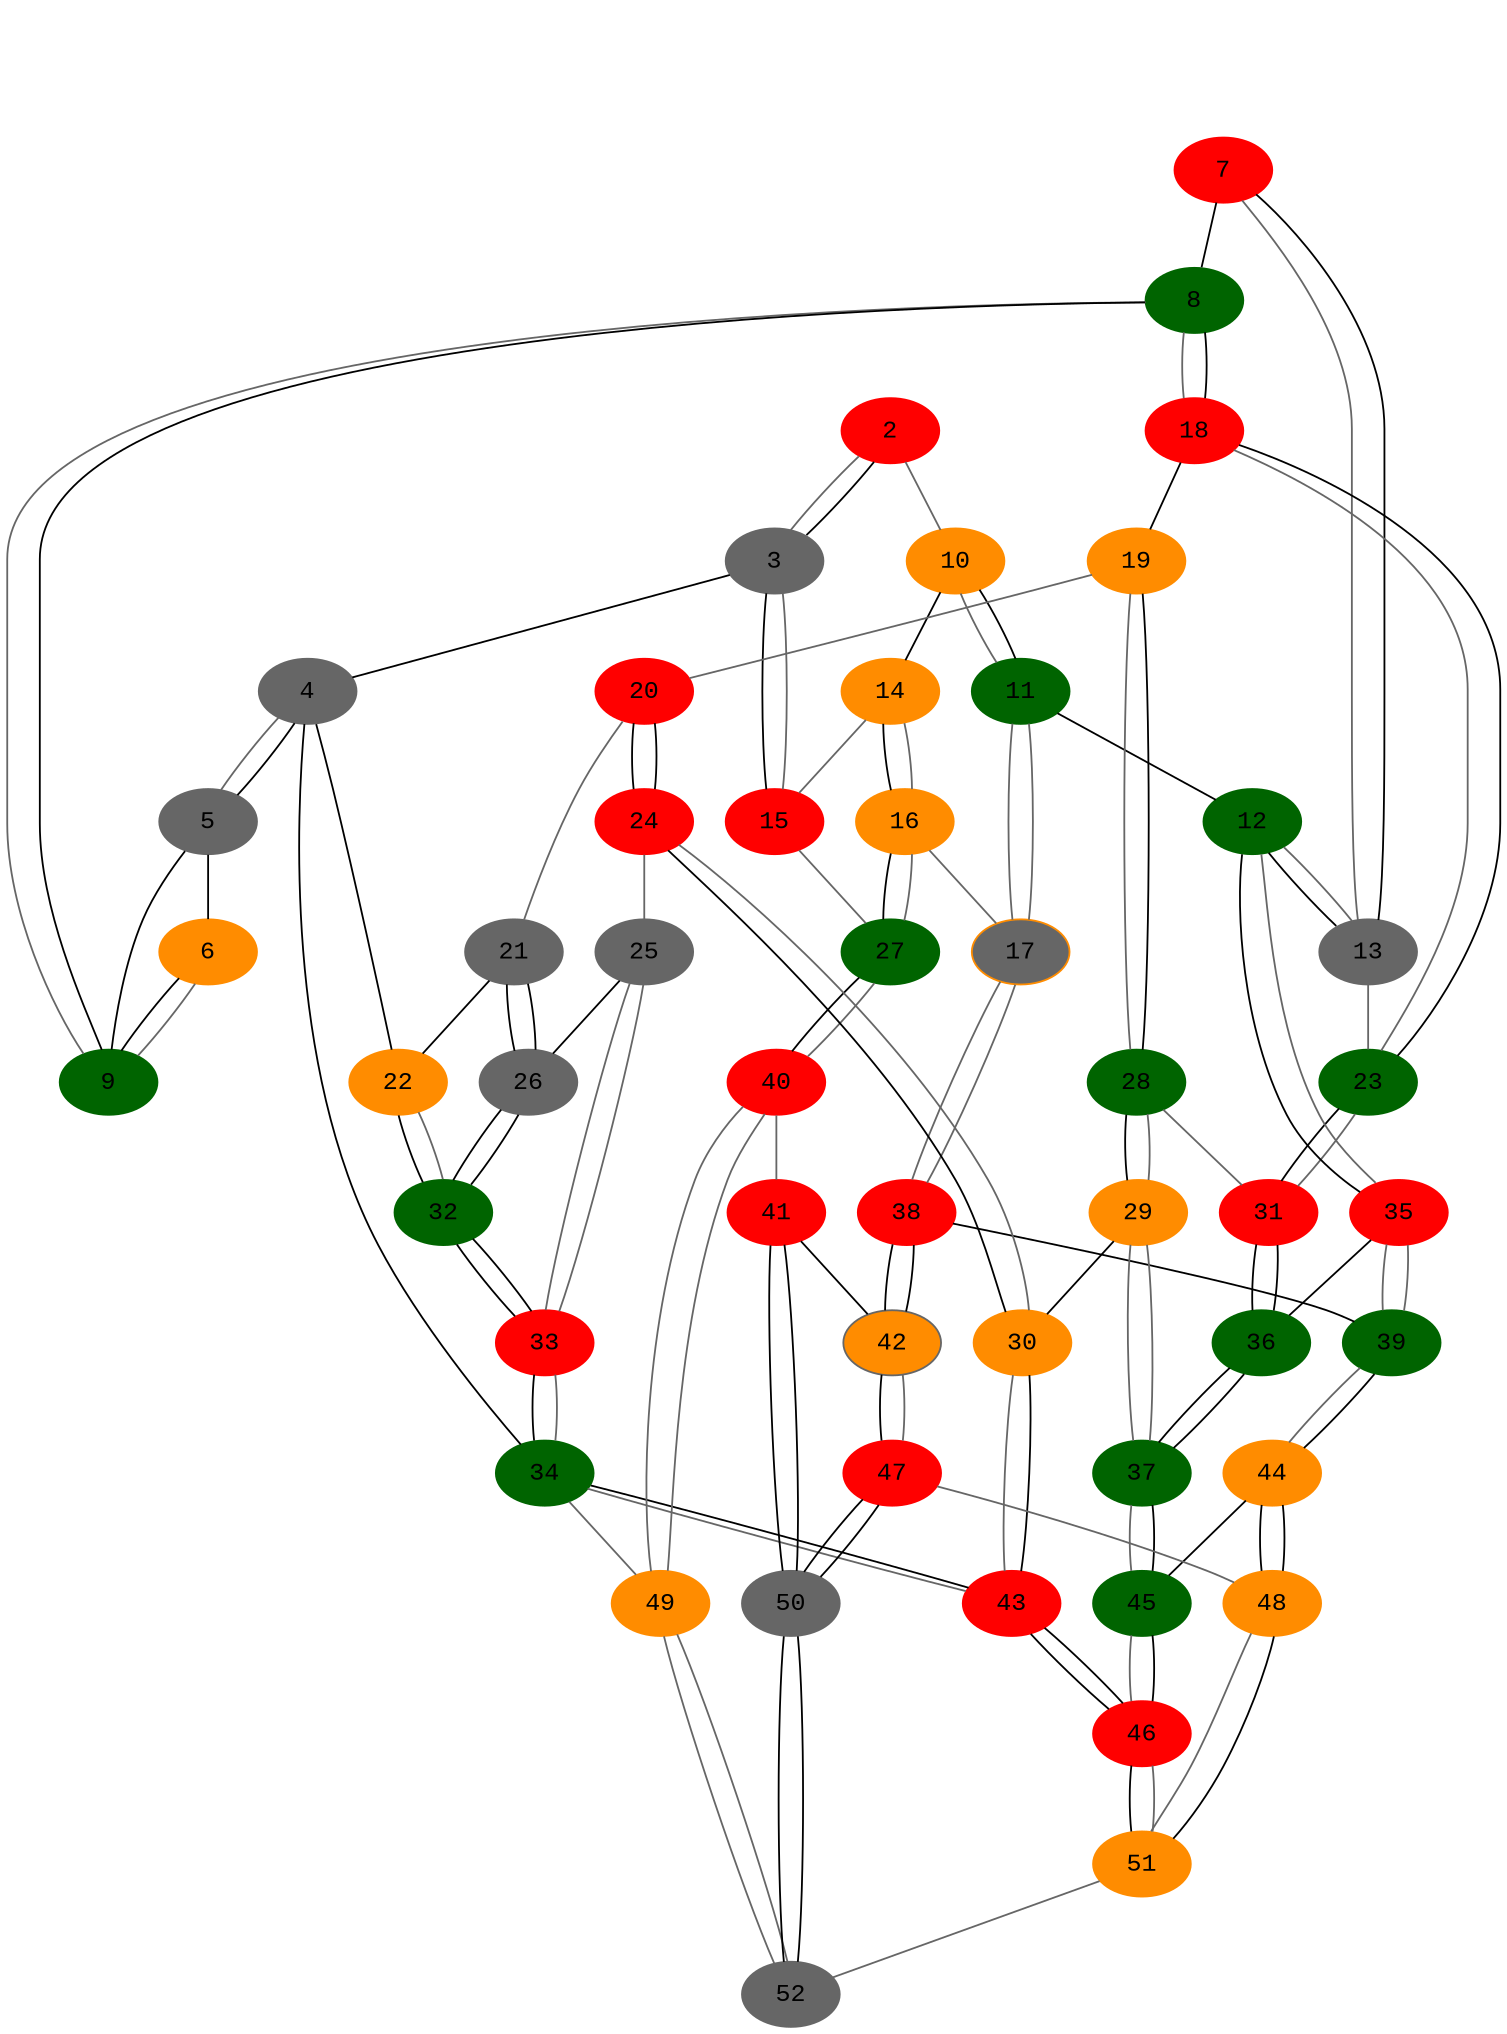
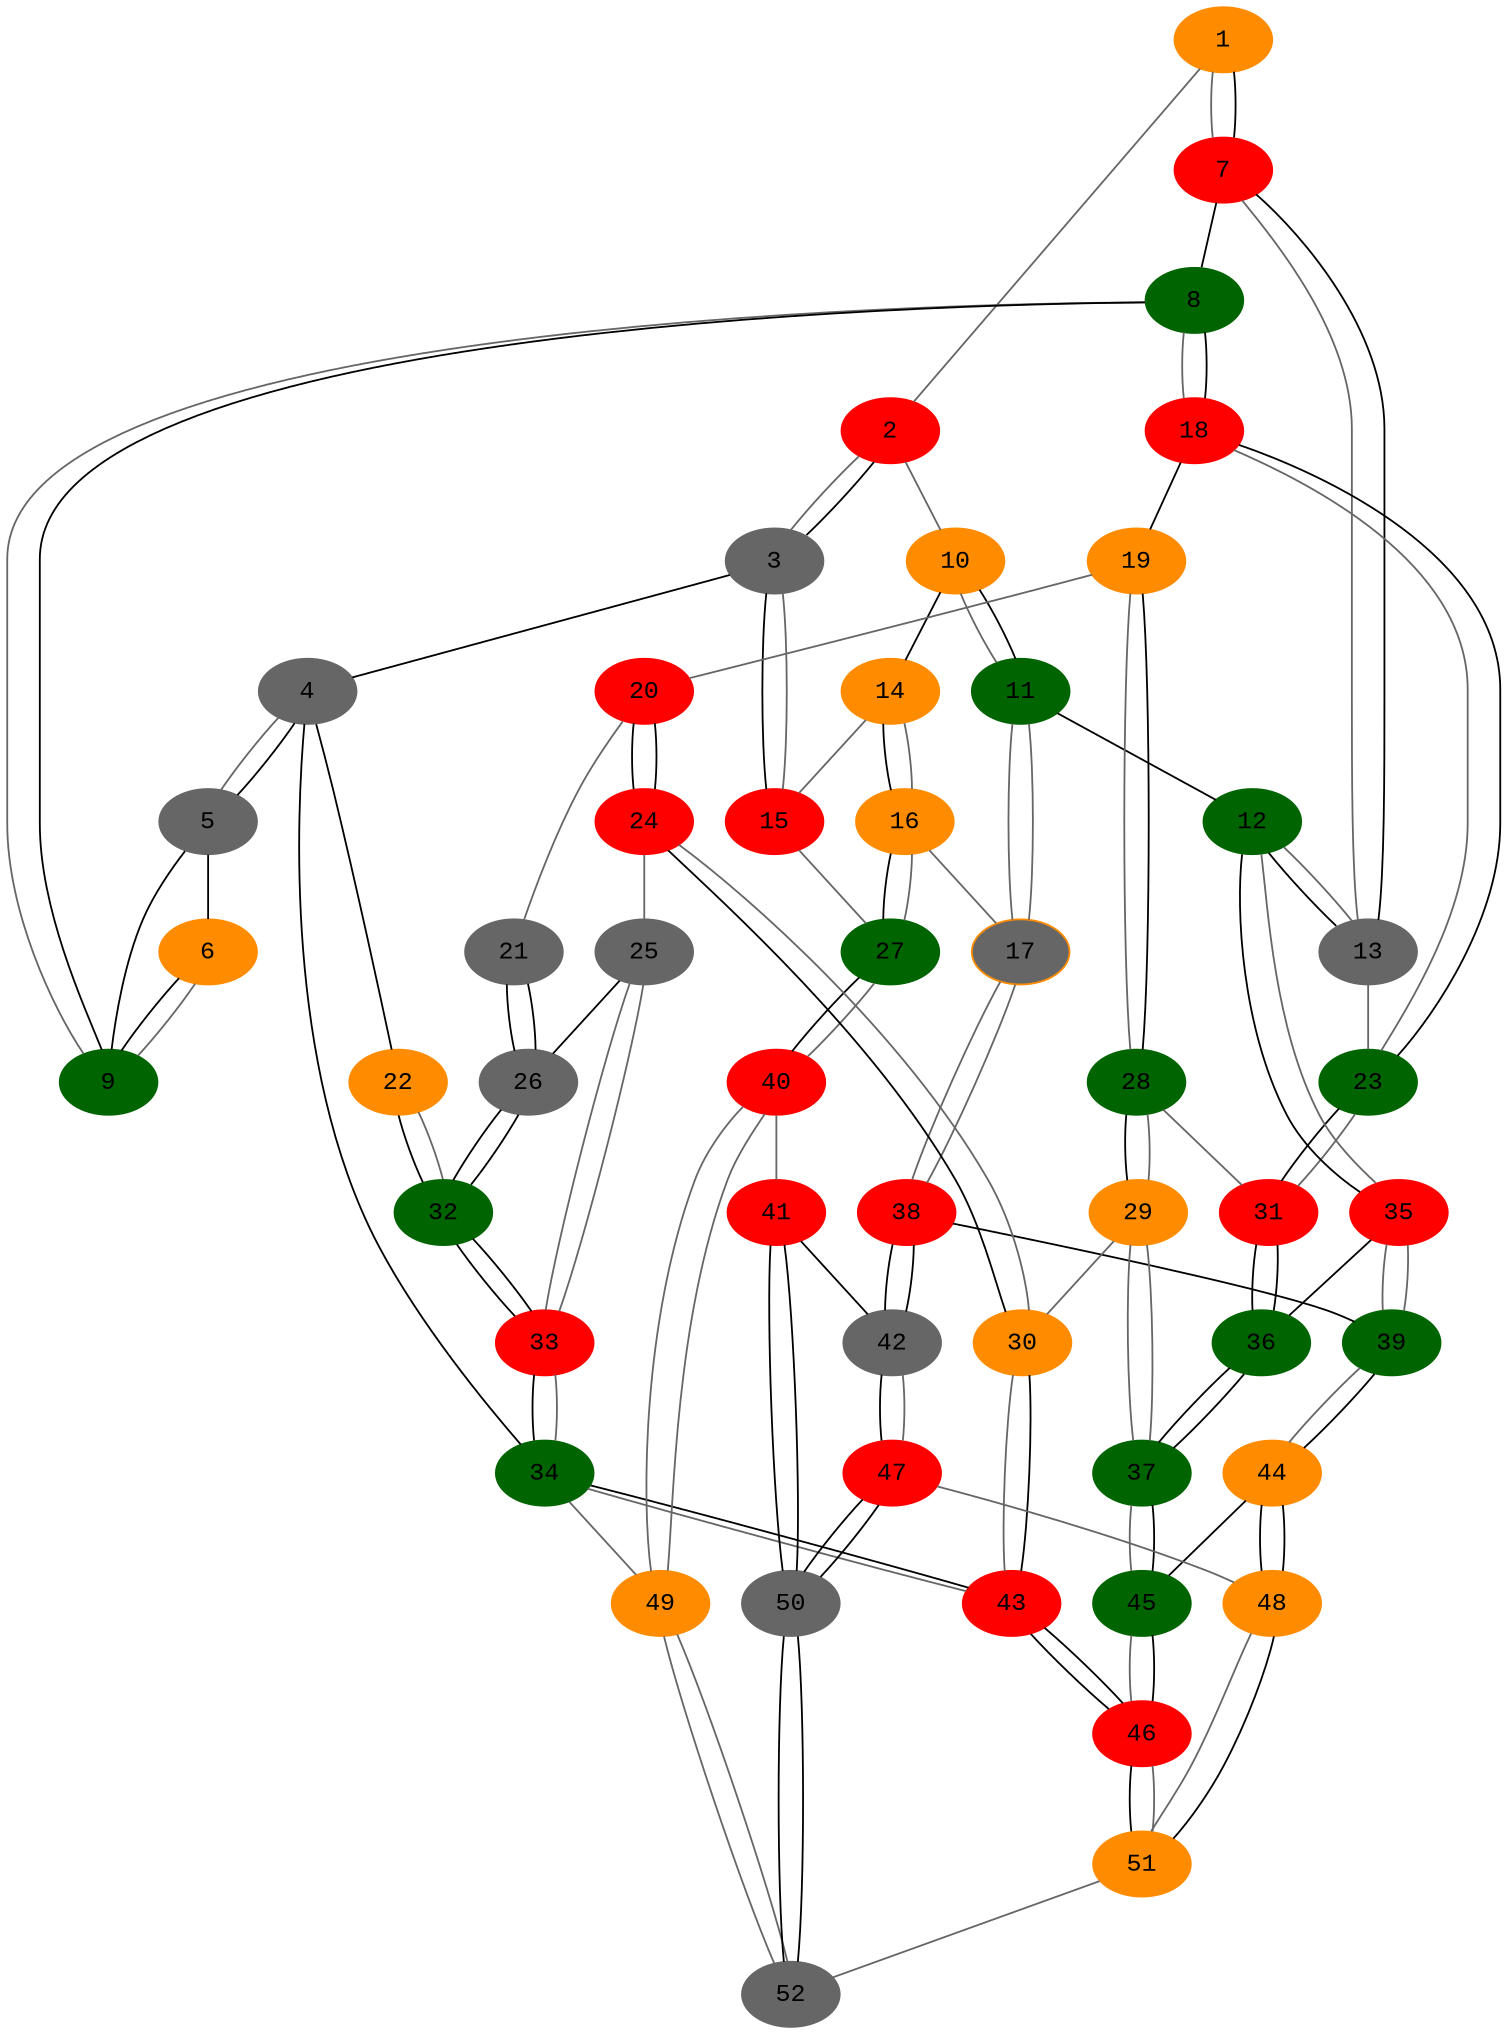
  graph {
    fontname="Liberation Mono"
    node [color=red fontname="Liberation Mono" style=filled]
    edge [color=black fontname="Liberation Mono"]
+   1 [color=darkorange]
    2
    7
    3 [color=gray40]
    10 [color=darkorange]
    8 [color=darkgreen]
    13 [color=gray40]
    4 [color=gray40]
    15
    11 [color=darkgreen]
    14 [color=darkorange]
    5 [color=gray40]
    22 [color=darkorange]
    34 [color=darkgreen]
    27 [color=darkgreen]
    49 [color=darkorange]
    52 [color=gray40]
    6 [color=darkorange]
    9 [color=darkgreen]
    32 [color=darkgreen]
    43
    18
    23 [color=darkgreen]
    19 [color=darkorange]
    12 [color=darkgreen]
    17 [color=darkorange fillcolor=gray40]
    16 [color=darkorange]
    35
    38
    36 [color=darkgreen]
    39 [color=darkgreen]
    31
    40
-   42 [color=gray40 fillcolor=darkorange]
+   42 [color=gray40]
    20
    28 [color=darkgreen]
    21 [color=gray40]
    24
    29 [color=darkorange]
    26 [color=gray40]
    25 [color=gray40]
    30 [color=darkorange]
    33
    41
    37 [color=darkgreen]
    45 [color=darkgreen]
    46
    44 [color=darkorange]
    47
    48 [color=darkorange]
    50 [color=gray40]
    51 [color=darkorange]
+   1 -- 2 [color=gray40]
+   1 -- 7 [color=gray40]
+   1 -- 7
    2 -- 3 [color=gray40]
    2 -- 3
    2 -- 10 [color=gray40]
    7 -- 8
    7 -- 13 [color=gray40]
    7 -- 13
    3 -- 4
    3 -- 15
    3 -- 15 [color=gray40]
    10 -- 11 [color=gray40]
    10 -- 11
    10 -- 14
    8 -- 9 [color=gray40]
    8 -- 9
    8 -- 18 [color=gray40]
    8 -- 18
    13 -- 23 [color=gray40]
    4 -- 5 [color=gray40]
    4 -- 5
    4 -- 22
    4 -- 34
    15 -- 27 [color=gray40]
    11 -- 12
    11 -- 17 [color=gray40]
    11 -- 17 [color=gray40]
    14 -- 15 [color=gray40]
    14 -- 16
    14 -- 16 [color=gray40]
    5 -- 6
    5 -- 9
    22 -- 32
    22 -- 32 [color=gray40]
    34 -- 49 [color=gray40]
    34 -- 43 [color=gray40]
    34 -- 43
    27 -- 40
    27 -- 40 [color=gray40]
    49 -- 52 [color=gray40]
    49 -- 52 [color=gray40]
    6 -- 9
    6 -- 9 [color=gray40]
    32 -- 33
    32 -- 33
    43 -- 46
    43 -- 46
    18 -- 23 [color=gray40]
    18 -- 23
    18 -- 19
    23 -- 31
    23 -- 31 [color=gray40]
    19 -- 20 [color=gray40]
    19 -- 28 [color=gray40]
    19 -- 28
    12 -- 13
    12 -- 13 [color=gray40]
    12 -- 35
    12 -- 35 [color=gray40]
    17 -- 38 [color=gray40]
    17 -- 38 [color=gray40]
    16 -- 27
    16 -- 27 [color=gray40]
    16 -- 17 [color=gray40]
    35 -- 36
    35 -- 39 [color=gray40]
    35 -- 39 [color=gray40]
    38 -- 39
    38 -- 42
    38 -- 42
    36 -- 37
    36 -- 37
    39 -- 44 [color=gray40]
    39 -- 44
    31 -- 36
    31 -- 36
    40 -- 49 [color=gray40]
    40 -- 49 [color=gray40]
    40 -- 41 [color=gray40]
    42 -- 47
    42 -- 47 [color=gray40]
    20 -- 21 [color=gray40]
    20 -- 24
    20 -- 24
    28 -- 31 [color=gray40]
    28 -- 29
    28 -- 29 [color=gray40]
-   21 -- 22
    21 -- 26
    21 -- 26
    24 -- 25 [color=gray40]
    24 -- 30
    24 -- 30 [color=gray40]
-   29 -- 30
+   29 -- 30 [color=gray40]
    29 -- 37 [color=gray40]
    29 -- 37 [color=gray40]
    26 -- 32
    26 -- 32
    25 -- 26
    25 -- 33 [color=gray40]
    25 -- 33 [color=gray40]
    30 -- 43 [color=gray40]
    30 -- 43
    33 -- 34
    33 -- 34 [color=gray40]
    41 -- 42
    41 -- 50
    41 -- 50
    37 -- 45 [color=gray40]
    37 -- 45
    45 -- 46 [color=gray40]
    45 -- 46
    46 -- 51
    46 -- 51 [color=gray40]
    44 -- 45
    44 -- 48
    44 -- 48
    47 -- 48 [color=gray40]
    47 -- 50
    47 -- 50
    48 -- 51 [color=gray40]
    48 -- 51
    50 -- 52
    50 -- 52
    51 -- 52 [color=gray40]
  }
